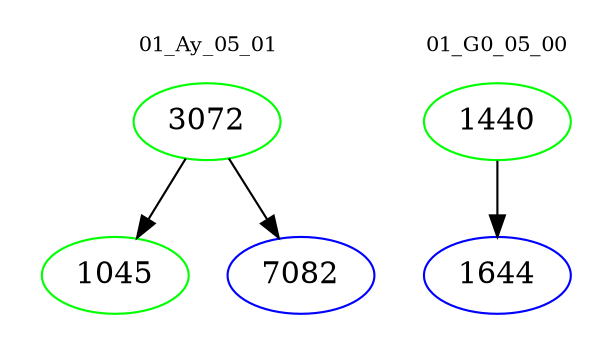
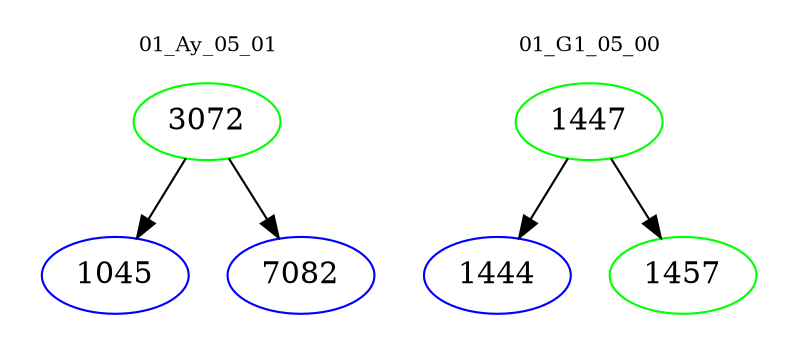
  digraph {
    node [color=green]
    edge [color=black]
    n1 [label=3072]
-   n2 [label=1045]
+   n2 [color=blue label=1045]
    n3 [color=blue label=7082]
-   n4 [label=1440]
-   n5 [color=blue label=1644]
+   n4 [label=1447]
+   n5 [color=blue label=1444]
+   n6 [label=1457]
    subgraph cluster_1 {
      color=white
      fontsize=10
      label="01_Ay_05_01"
      n1
      n2
      n3
    }
    subgraph cluster_2 {
      color=white
      fontsize=10
-     label="01_G0_05_00"
+     label="01_G1_05_00"
      n4
      n5
+     n6
    }
    n1 -> n2
    n1 -> n3
    n4 -> n5
+   n4 -> n6
  }
